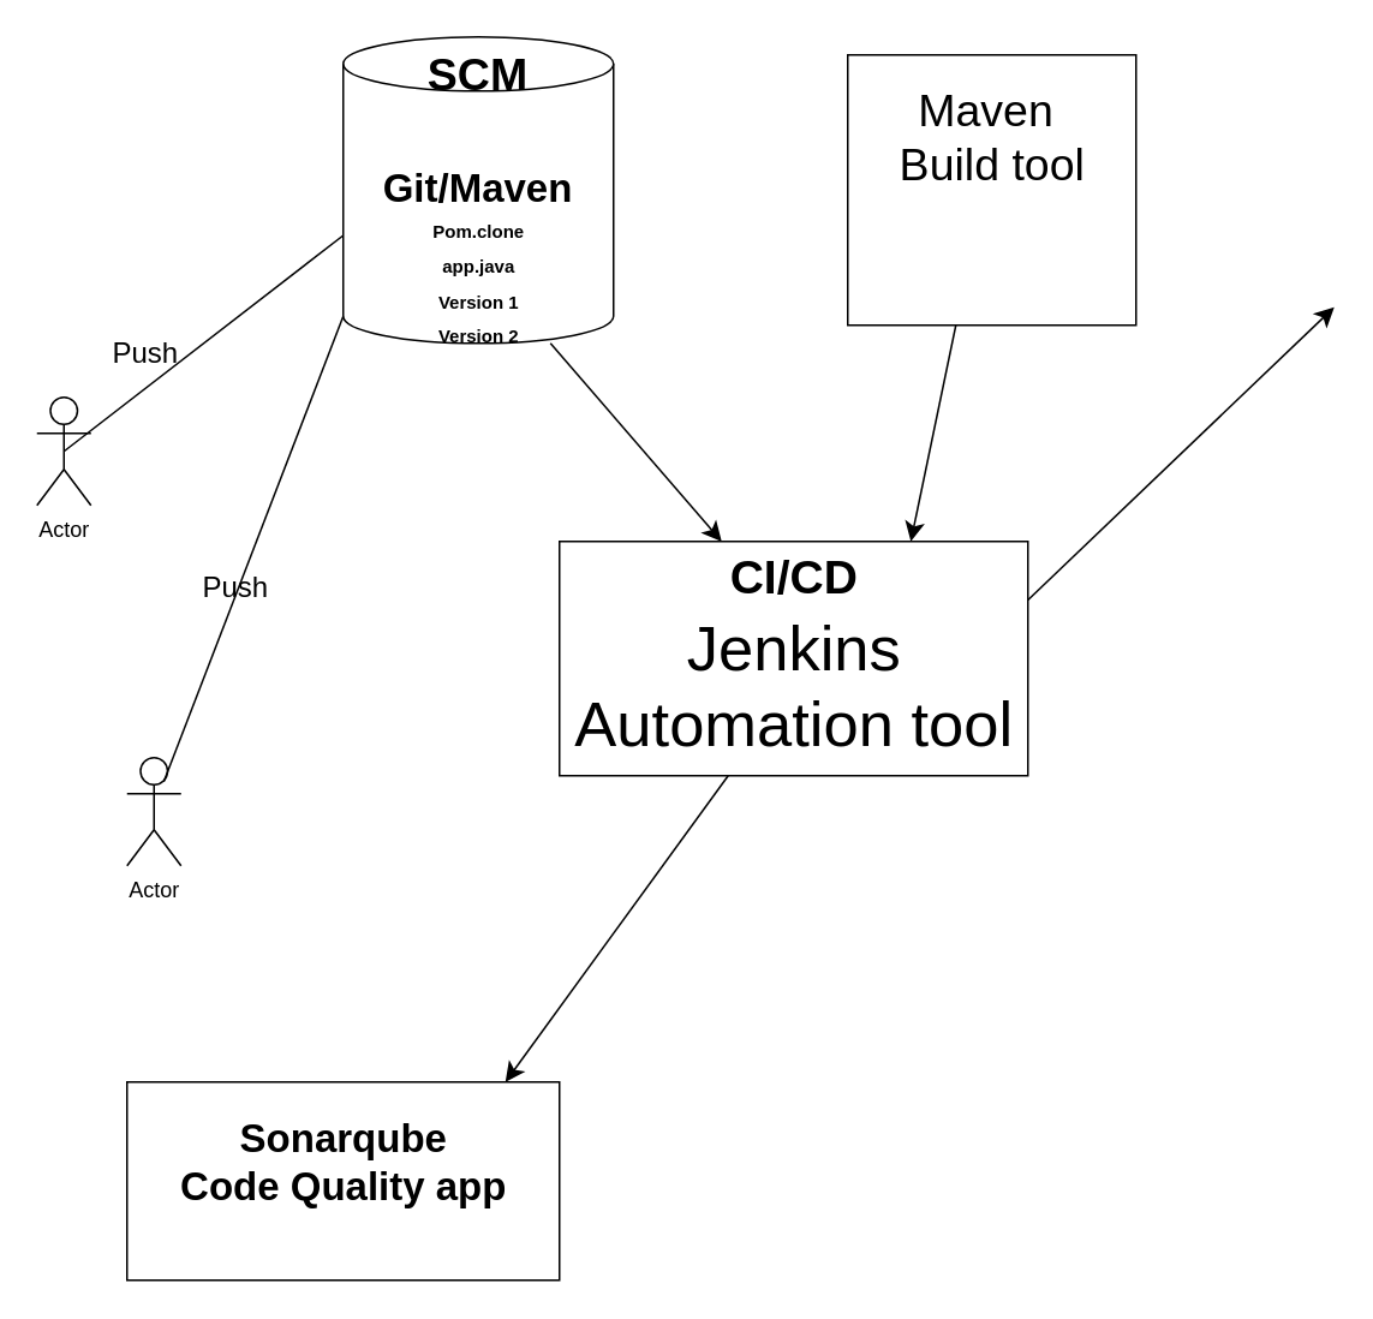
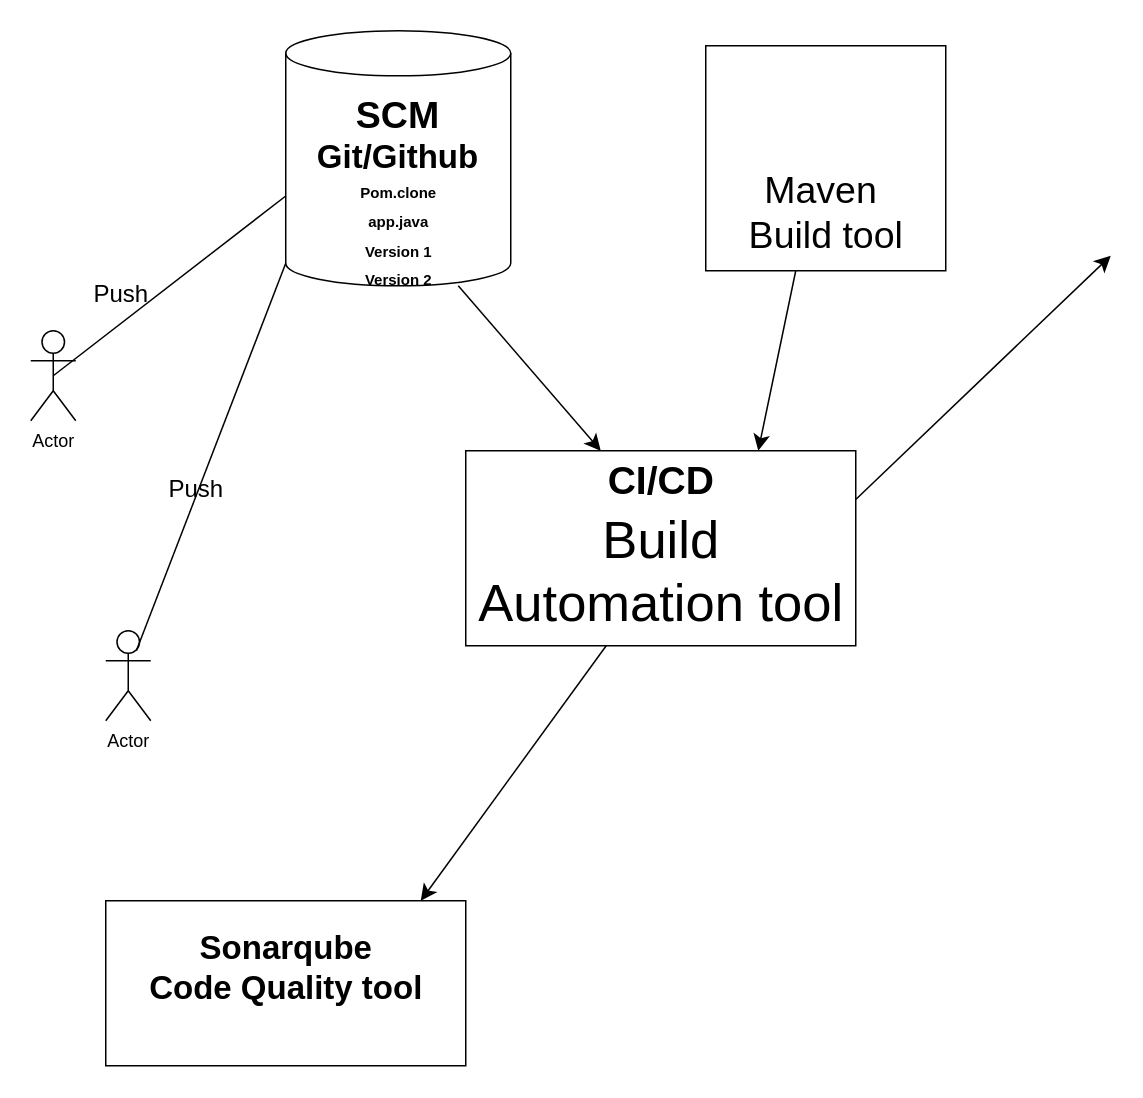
  <mxCell id="0" />
  <mxCell id="1" parent="0" />
  <mxCell id="2" value="Push" style="text;html=1;align=center;verticalAlign=middle;resizable=0;points=[];autosize=1;strokeColor=none;fillColor=none;fontSize=16;" vertex="1" parent="1"><mxGeometry x="50" y="180" width="60" height="30" as="geometry" /></mxCell>
  <mxCell id="3" value="" style="shape=cylinder3;whiteSpace=wrap;html=1;boundedLbl=1;backgroundOutline=1;size=15;" parent="1" vertex="1"><mxGeometry x="190" y="20" width="150" height="170" as="geometry" /></mxCell>
- <mxCell id="4" value="&lt;font style=&quot;font-size: 25px;&quot;&gt;&lt;b&gt;SCM&lt;/b&gt;&lt;/font&gt;" style="text;html=1;strokeColor=none;fillColor=none;align=center;verticalAlign=middle;whiteSpace=wrap;rounded=0;" parent="1" vertex="1"><mxGeometry x="215" y="25" width="100" height="30" as="geometry" /></mxCell>
+ <mxCell id="4" value="&lt;font style=&quot;font-size: 25px;&quot;&gt;&lt;b&gt;SCM&lt;/b&gt;&lt;/font&gt;" style="text;html=1;strokeColor=none;fillColor=none;align=center;verticalAlign=middle;whiteSpace=wrap;rounded=0;" parent="1" vertex="1"><mxGeometry x="215" y="60" width="100" height="30" as="geometry" /></mxCell>
  <mxCell id="5" value="Actor" style="shape=umlActor;verticalLabelPosition=bottom;verticalAlign=top;html=1;outlineConnect=0;" parent="1" vertex="1"><mxGeometry x="20" y="220" width="30" height="60" as="geometry" /></mxCell>
  <mxCell id="6" value="Actor" style="shape=umlActor;verticalLabelPosition=bottom;verticalAlign=top;html=1;outlineConnect=0;" parent="1" vertex="1"><mxGeometry x="70" y="420" width="30" height="60" as="geometry" /></mxCell>
  <mxCell id="7" value="" style="endArrow=none;html=1;rounded=0;entryX=0.5;entryY=0.5;entryDx=0;entryDy=0;entryPerimeter=0;exitX=0;exitY=0.648;exitDx=0;exitDy=0;exitPerimeter=0;" parent="1" source="3" target="5" edge="1"><mxGeometry width="50" height="50" relative="1" as="geometry"><mxPoint x="360" y="350" as="sourcePoint" /><mxPoint x="410" y="300" as="targetPoint" /></mxGeometry></mxCell>
  <mxCell id="8" value="" style="endArrow=none;html=1;rounded=0;exitX=0.68;exitY=0.223;exitDx=0;exitDy=0;exitPerimeter=0;entryX=0;entryY=1;entryDx=0;entryDy=-15;entryPerimeter=0;" parent="1" source="6" target="3" edge="1"><mxGeometry width="50" height="50" relative="1" as="geometry"><mxPoint x="360" y="350" as="sourcePoint" /><mxPoint x="170" y="220" as="targetPoint" /></mxGeometry></mxCell>
- <mxCell id="9" value="&lt;font style=&quot;font-size: 22px;&quot;&gt;&lt;b&gt;Git/Maven&lt;/b&gt;&lt;/font&gt;" style="text;html=1;strokeColor=none;fillColor=none;align=center;verticalAlign=middle;whiteSpace=wrap;rounded=0;" parent="1" vertex="1"><mxGeometry x="225" y="90" width="80" height="30" as="geometry" /></mxCell>
+ <mxCell id="9" value="&lt;font style=&quot;font-size: 22px;&quot;&gt;&lt;b&gt;Git/Github&lt;/b&gt;&lt;/font&gt;" style="text;html=1;strokeColor=none;fillColor=none;align=center;verticalAlign=middle;whiteSpace=wrap;rounded=0;" parent="1" vertex="1"><mxGeometry x="225" y="90" width="80" height="30" as="geometry" /></mxCell>
  <mxCell id="10" value="" style="edgeStyle=none;orthogonalLoop=1;jettySize=auto;html=1;rounded=0;fontSize=12;startSize=8;endSize=8;curved=1;" edge="1" parent="1"><mxGeometry width="140" relative="1" as="geometry"><mxPoint x="305" y="190" as="sourcePoint" /><mxPoint x="400" y="300" as="targetPoint" /><Array as="points" /></mxGeometry></mxCell>
  <mxCell id="11" value="" style="whiteSpace=wrap;html=1;fontSize=16;" vertex="1" parent="1"><mxGeometry x="310" y="300" width="260" height="130" as="geometry" /></mxCell>
- <mxCell id="12" value="Jenkins&lt;br style=&quot;font-size: 35px;&quot;&gt;Automation tool" style="text;html=1;align=center;verticalAlign=middle;resizable=0;points=[];autosize=1;strokeColor=none;fillColor=none;fontSize=35;" vertex="1" parent="1"><mxGeometry x="305" y="330" width="270" height="100" as="geometry" /></mxCell>
+ <mxCell id="12" value="Build&lt;br style=&quot;font-size: 35px;&quot;&gt;Automation tool" style="text;html=1;align=center;verticalAlign=middle;resizable=0;points=[];autosize=1;strokeColor=none;fillColor=none;fontSize=35;" vertex="1" parent="1"><mxGeometry x="305" y="330" width="270" height="100" as="geometry" /></mxCell>
  <mxCell id="13" value="&lt;font style=&quot;font-size: 26px;&quot;&gt;CI/CD&lt;/font&gt;" style="text;html=1;align=center;verticalAlign=middle;resizable=0;points=[];autosize=1;strokeColor=none;fillColor=none;fontSize=16;fontStyle=1" vertex="1" parent="1"><mxGeometry x="395" y="300" width="90" height="40" as="geometry" /></mxCell>
  <mxCell id="14" value="" style="edgeStyle=none;orthogonalLoop=1;jettySize=auto;html=1;rounded=0;fontSize=12;startSize=8;endSize=8;curved=1;" edge="1" parent="1" source="12"><mxGeometry width="140" relative="1" as="geometry"><mxPoint x="280" y="460" as="sourcePoint" /><mxPoint x="280" y="600" as="targetPoint" /><Array as="points" /></mxGeometry></mxCell>
  <mxCell id="15" value="" style="whiteSpace=wrap;html=1;fontSize=16;" vertex="1" parent="1"><mxGeometry x="470" y="30" width="160" height="150" as="geometry" /></mxCell>
  <mxCell id="16" value="" style="whiteSpace=wrap;html=1;fontSize=16;" vertex="1" parent="1"><mxGeometry x="70" y="600" width="240" height="110" as="geometry" /></mxCell>
- <mxCell id="17" value="&lt;font style=&quot;font-size: 22px;&quot;&gt;&lt;b&gt;Sonarqube&lt;br&gt;Code Quality app&lt;/b&gt;&lt;/font&gt;" style="text;html=1;align=center;verticalAlign=middle;resizable=0;points=[];autosize=1;strokeColor=none;fillColor=none;fontSize=16;" vertex="1" parent="1"><mxGeometry x="95" y="610" width="190" height="70" as="geometry" /></mxCell>
- <mxCell id="18" value="&lt;font style=&quot;font-size: 25px;&quot;&gt;Maven&amp;nbsp;&lt;br&gt;Build tool&lt;/font&gt;" style="text;html=1;align=center;verticalAlign=middle;resizable=0;points=[];autosize=1;strokeColor=none;fillColor=none;fontSize=16;" vertex="1" parent="1"><mxGeometry x="485" y="40" width="130" height="70" as="geometry" /></mxCell>
+ <mxCell id="17" value="&lt;font style=&quot;font-size: 22px;&quot;&gt;&lt;b&gt;Sonarqube&lt;br&gt;Code Quality tool&lt;/b&gt;&lt;/font&gt;" style="text;html=1;align=center;verticalAlign=middle;resizable=0;points=[];autosize=1;strokeColor=none;fillColor=none;fontSize=16;" vertex="1" parent="1"><mxGeometry x="95" y="610" width="190" height="70" as="geometry" /></mxCell>
+ <mxCell id="18" value="&lt;font style=&quot;font-size: 25px;&quot;&gt;Maven&amp;nbsp;&lt;br&gt;Build tool&lt;/font&gt;" style="text;html=1;align=center;verticalAlign=middle;resizable=0;points=[];autosize=1;strokeColor=none;fillColor=none;fontSize=16;" vertex="1" parent="1"><mxGeometry x="485" y="105" width="130" height="70" as="geometry" /></mxCell>
  <mxCell id="19" value="" style="edgeStyle=none;orthogonalLoop=1;jettySize=auto;html=1;rounded=0;fontSize=12;startSize=8;endSize=8;curved=1;entryX=0.75;entryY=0;entryDx=0;entryDy=0;" edge="1" parent="1" target="11"><mxGeometry width="140" relative="1" as="geometry"><mxPoint x="530" y="180" as="sourcePoint" /><mxPoint x="570" y="280" as="targetPoint" /><Array as="points" /></mxGeometry></mxCell>
  <mxCell id="20" value="&lt;font style=&quot;font-size: 10px;&quot;&gt;&lt;b&gt;Pom.clone&lt;br&gt;app.java&lt;br&gt;Version 1&lt;br&gt;Version 2&lt;/b&gt;&lt;/font&gt;" style="text;html=1;align=center;verticalAlign=middle;resizable=0;points=[];autosize=1;strokeColor=none;fillColor=none;fontSize=16;" vertex="1" parent="1"><mxGeometry x="230" y="110" width="70" height="90" as="geometry" /></mxCell>
  <mxCell id="21" value="Push" style="text;html=1;align=center;verticalAlign=middle;resizable=0;points=[];autosize=1;strokeColor=none;fillColor=none;fontSize=16;" vertex="1" parent="1"><mxGeometry x="100" y="310" width="60" height="30" as="geometry" /></mxCell>
  <mxCell id="22" value="" style="edgeStyle=none;orthogonalLoop=1;jettySize=auto;html=1;rounded=0;fontSize=12;startSize=8;endSize=8;curved=1;exitX=1;exitY=0.25;exitDx=0;exitDy=0;" edge="1" parent="1" source="11"><mxGeometry width="140" relative="1" as="geometry"><mxPoint x="580" y="310" as="sourcePoint" /><mxPoint x="740" y="170" as="targetPoint" /><Array as="points" /></mxGeometry></mxCell>
